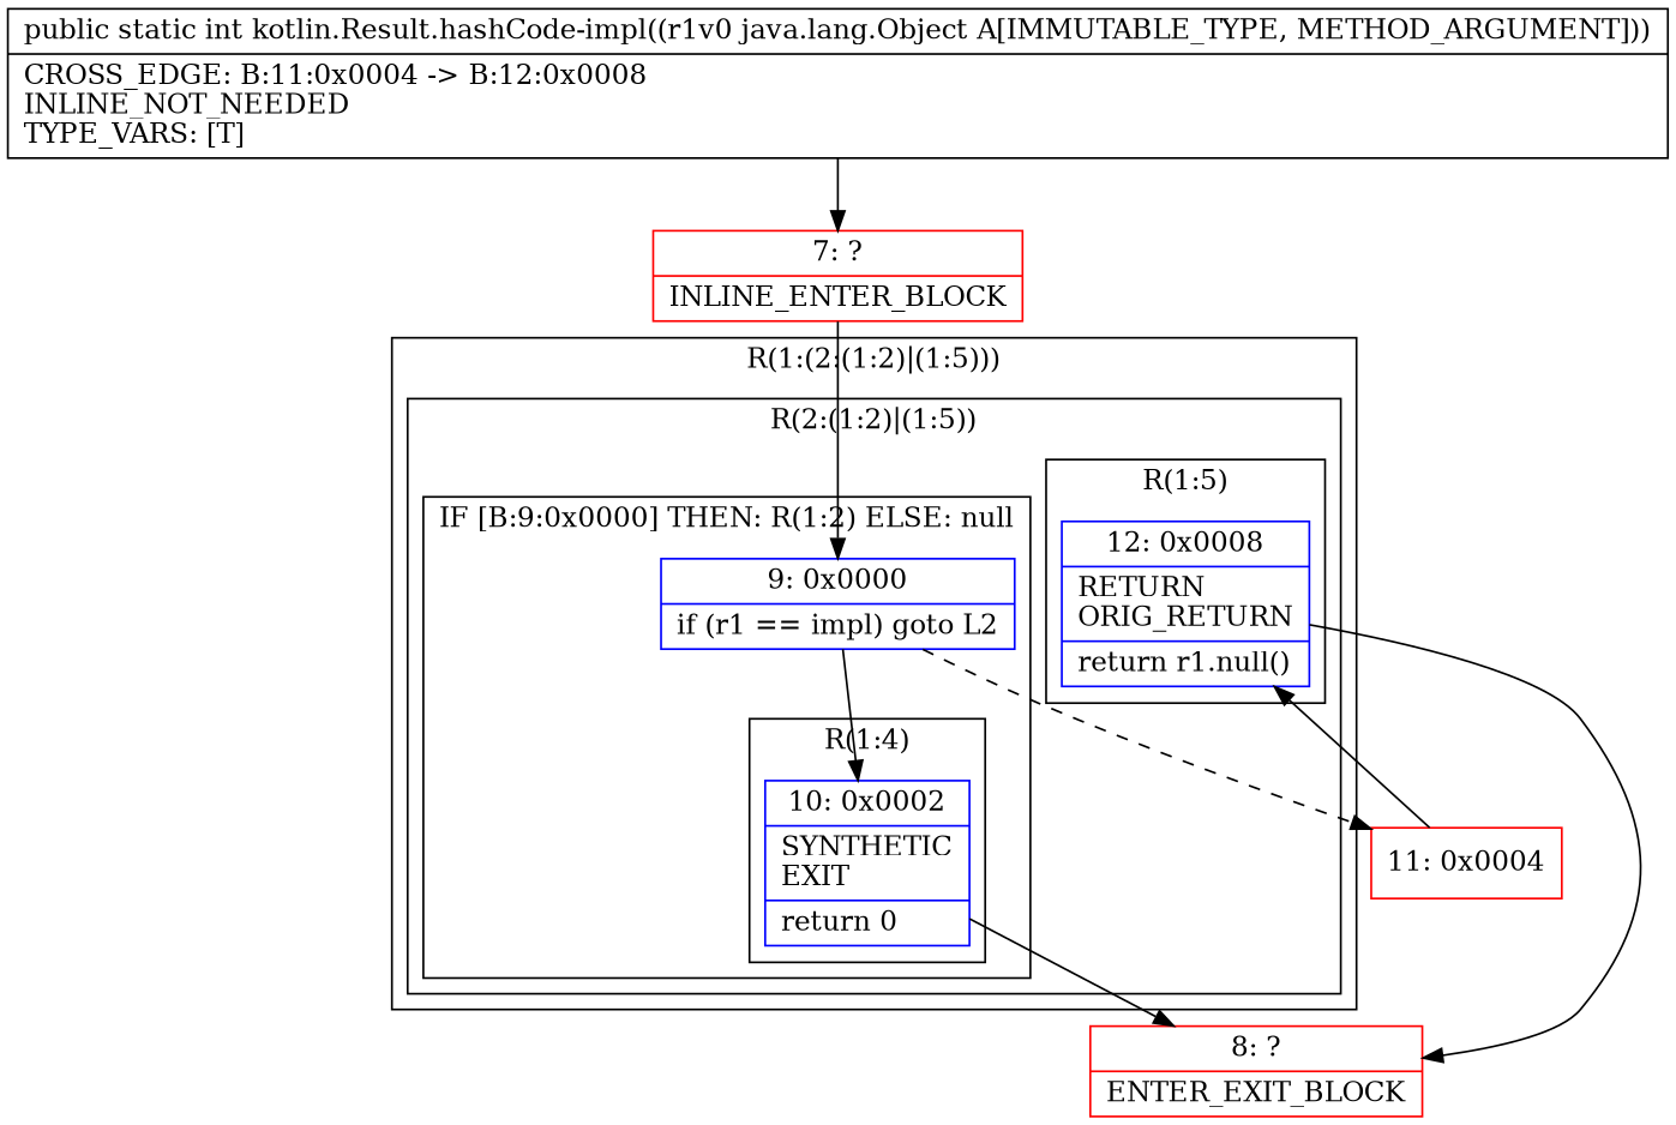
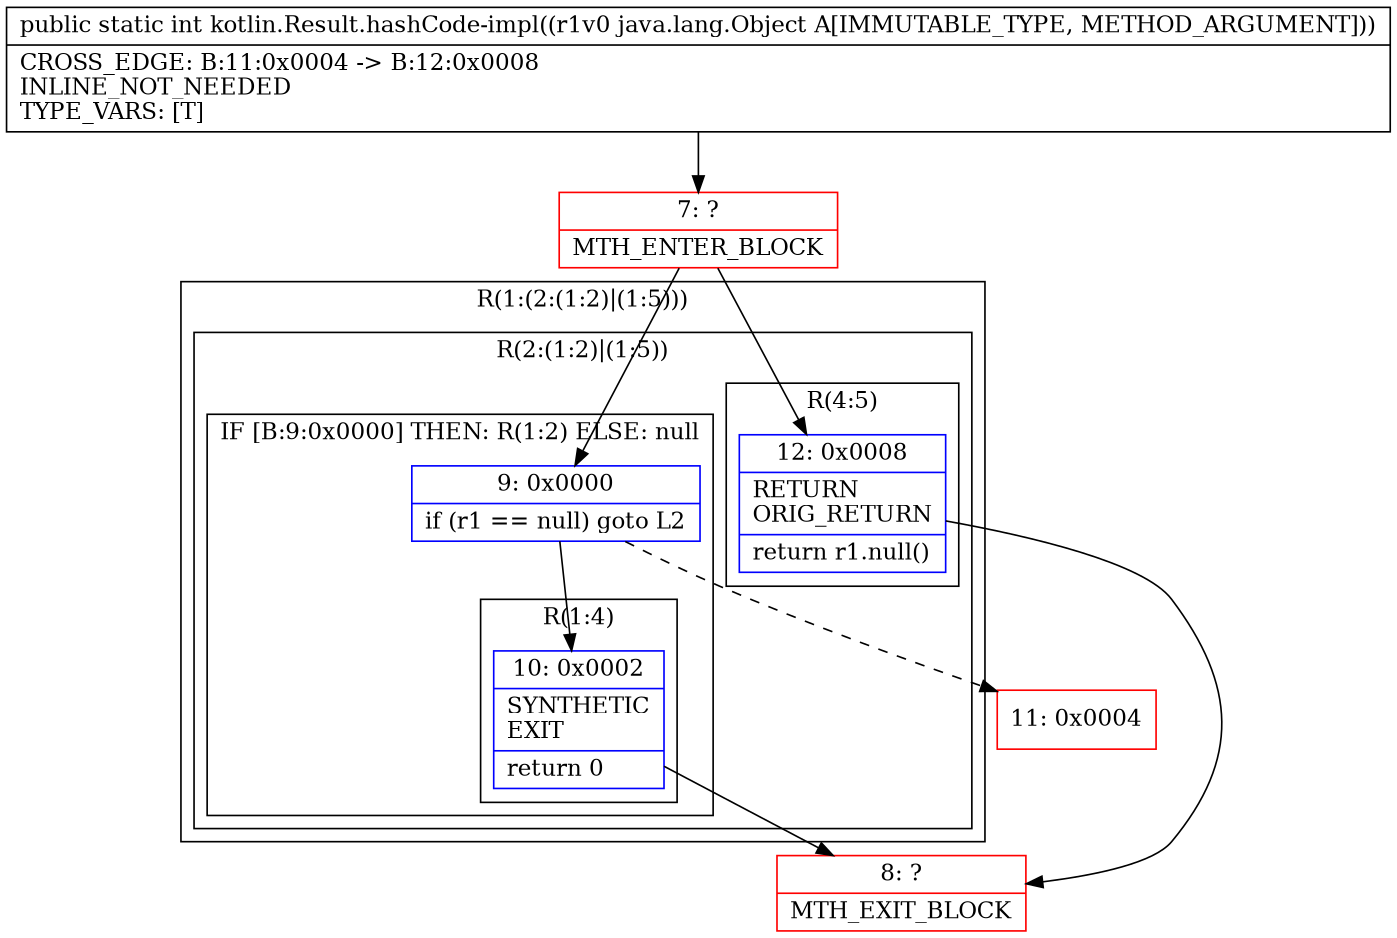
  digraph {
    node [color=blue shape=record]
    n1 [label="{10\:\ 0x0002|SYNTHETIC\lEXIT\l|return 0\l}"]
-   n2 [label="{9\:\ 0x0000|if (r1 == impl) goto L2\l}"]
+   n2 [label="{9\:\ 0x0000|if (r1 == null) goto L2\l}"]
    n3 [label="{12\:\ 0x0008|RETURN\lORIG_RETURN\l|return r1.null()\l}"]
-   n4 [color=red label="{8\:\ ?|ENTER_EXIT_BLOCK\l}"]
+   n4 [color=red label="{8\:\ ?|MTH_EXIT_BLOCK\l}"]
    n5 [color=red label="{11\:\ 0x0004}"]
-   n6 [color=red label="{7\:\ ?|INLINE_ENTER_BLOCK\l}"]
+   n6 [color=red label="{7\:\ ?|MTH_ENTER_BLOCK\l}"]
    n7 [label="{public static int kotlin.Result.hashCode\-impl((r1v0 java.lang.Object A[IMMUTABLE_TYPE, METHOD_ARGUMENT]))  | CROSS_EDGE: B:11:0x0004 \-\> B:12:0x0008\lINLINE_NOT_NEEDED\lTYPE_VARS: [T]\l}" color=""]
    subgraph cluster_1 {
      label="R(1:(2:(1:2)|(1:5)))"
      subgraph cluster_2 {
        label="R(2:(1:2)|(1:5))"
        subgraph cluster_3 {
          label="IF [B:9:0x0000] THEN: R(1:2) ELSE: null"
          n2
          subgraph cluster_4 {
            label="R(1:4)"
            n1
          }
        }
        subgraph cluster_5 {
-         label="R(1:5)"
+         label="R(4:5)"
          n3
        }
      }
    }
    n1 -> n4
    n2 -> n1
    n2 -> n5 [style=dashed]
    n3 -> n4
-   n5 -> n3
+   n6 -> n3
    n6 -> n2
    n7 -> n6
  }
